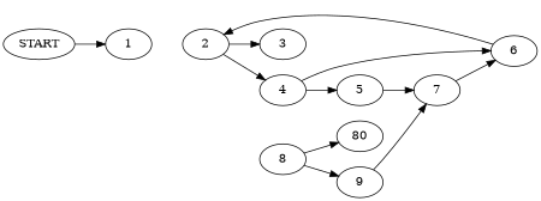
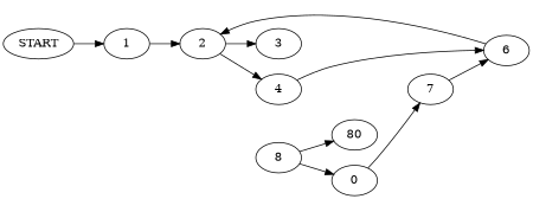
  digraph {
    rankdir=LR
    n1 [label=START]
    1
    2
    3
    4
-   5
    6
    7
    8
-   9
+   9 [label=0]
    n11 [label=80]
    n1 -> 1
+   1 -> 2
    2 -> 3
    2 -> 4
-   4 -> 5
    4 -> 6
-   5 -> 7
    6 -> 2
    7 -> 6
    8 -> 9
    8 -> n11
    9 -> 7
  }
